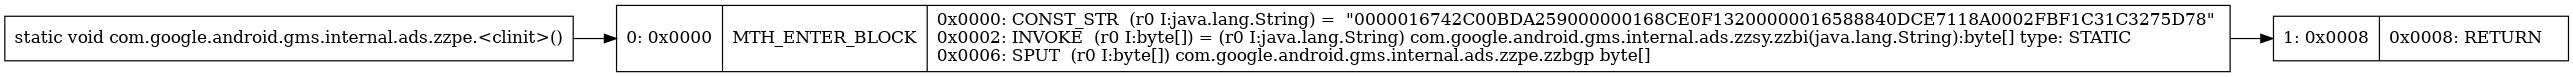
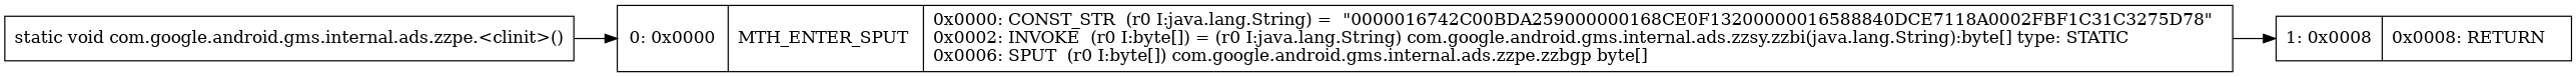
  digraph {
    rankdir=LR
    node [shape=record]
-   n1 [label="{0\:\ 0x0000|MTH_ENTER_BLOCK\l|0x0000: CONST_STR  (r0 I:java.lang.String) =  \"0000016742C00BDA259000000168CE0F13200000016588840DCE7118A0002FBF1C31C3275D78\" \l0x0002: INVOKE  (r0 I:byte[]) = (r0 I:java.lang.String) com.google.android.gms.internal.ads.zzsy.zzbi(java.lang.String):byte[] type: STATIC \l0x0006: SPUT  (r0 I:byte[]) com.google.android.gms.internal.ads.zzpe.zzbgp byte[] \l}"]
+   n1 [label="{0\:\ 0x0000|MTH_ENTER_SPUT\l|0x0000: CONST_STR  (r0 I:java.lang.String) =  \"0000016742C00BDA259000000168CE0F13200000016588840DCE7118A0002FBF1C31C3275D78\" \l0x0002: INVOKE  (r0 I:byte[]) = (r0 I:java.lang.String) com.google.android.gms.internal.ads.zzsy.zzbi(java.lang.String):byte[] type: STATIC \l0x0006: SPUT  (r0 I:byte[]) com.google.android.gms.internal.ads.zzpe.zzbgp byte[] \l}"]
    n2 [label="{1\:\ 0x0008|0x0008: RETURN   \l}"]
    n3 [label="{static void com.google.android.gms.internal.ads.zzpe.\<clinit\>() }"]
    n1 -> n2
    n3 -> n1
  }
